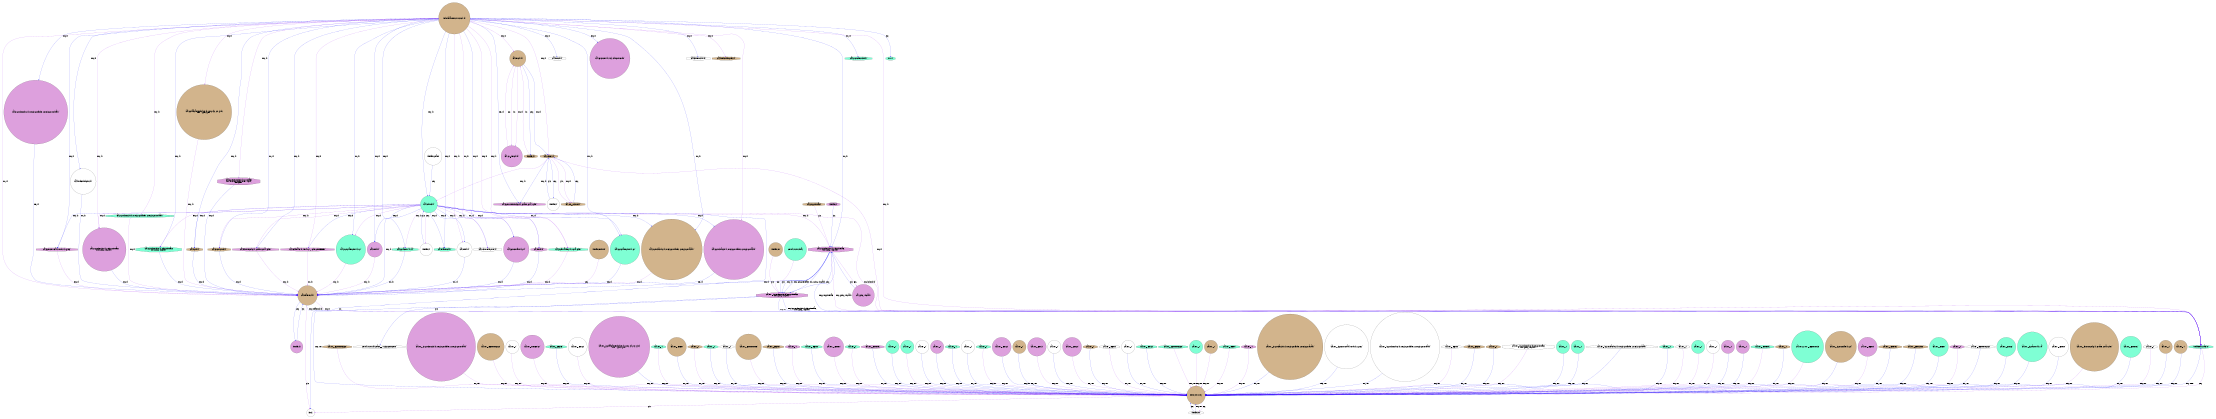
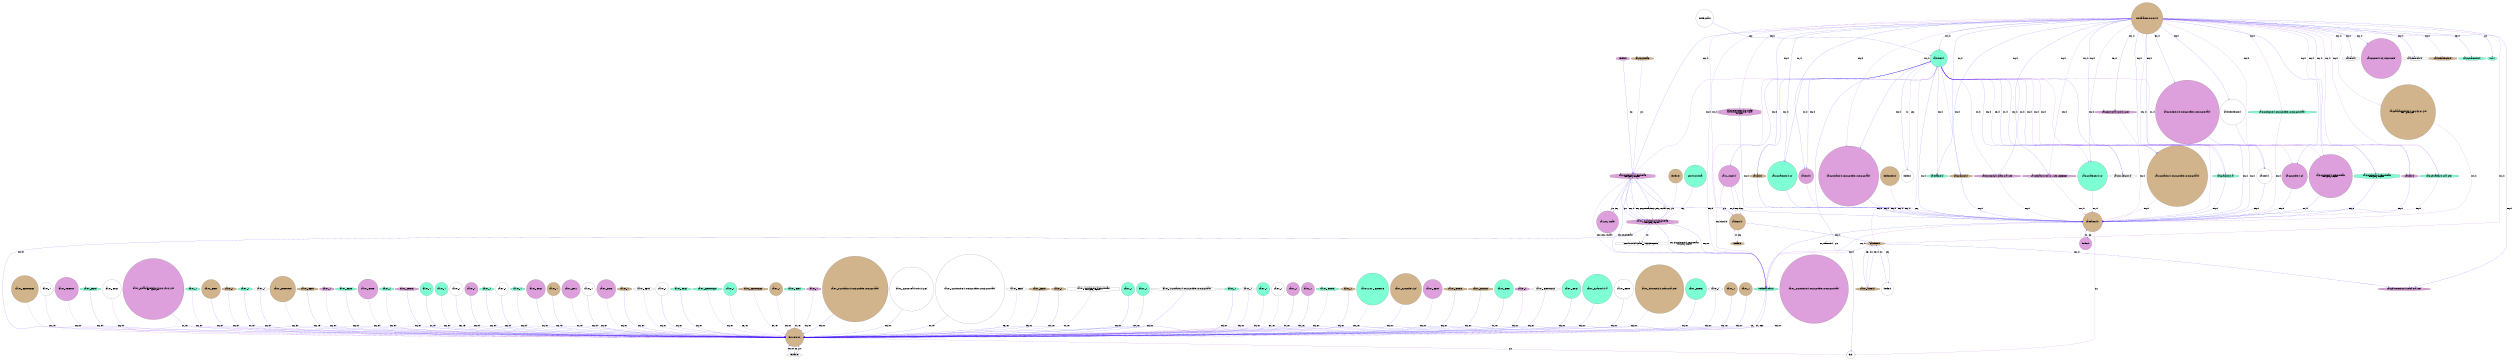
  digraph {
    node [fillcolor=aquamarine shape=circle style=filled]
    edge [arrowhead=dot color=blue]
    n1 [fillcolor=plum label="(Call,ipv6_sock_mc_join(sk, greq.gr_interface,\n\t\t\t\t\t\t &psin6->sin6_addr))" shape=octagon]
    n2 [fillcolor=plum label="(Call,retv = ipv6_sock_mc_join(sk, greq.gr_interface,\n\t\t\t\t\t\t &psin6->sin6_addr))" shape=octagon]
    n3 [fillcolor=tan label="(Call,release_sock(sk))"]
    n4 [label="(MethodReturn,static int)" shape=octagon]
    n5 [fillcolor=plum label="(Call,&psin6->sin6_addr)"]
    n6 [fillcolor=tan label="(Return,return retv;)"]
    n7 [fillcolor=white label="(ControlStructure,if (optname == MCAST_JOIN_GROUP))" shape=octagon]
    n8 [fillcolor=white label="(Block,)"]
    n9 [fillcolor=plum label="(Identifier,sk)"]
    n10 [label="(Call,lock_sock(sk))"]
    n11 [fillcolor=tan label="(Call,ipv6_sock_ac_drop(sk, mreq.ipv6mr_ifindex, &mreq.ipv6mr_acaddr))"]
    n12 [fillcolor=tan label="(Call,ipv6_only_sock(sk))" shape=octagon]
    n13 [fillcolor=plum label="(Call,xfrm_user_policy(sk, optname, optval, optlen))" shape=octagon]
    n14 [fillcolor=plum label="(Call,sock_kmalloc(sk, sizeof(*opt) + optlen, GFP_KERNEL))" shape=octagon]
    n15 [label="(Call,ipv6_update_options(sk, opt))"]
    n16 [fillcolor=white label="(Identifier,sk)"]
    n17 [fillcolor=plum label="(Call,inet_sk(sk))"]
    n18 [label="(Call,ip6_ra_control(sk, val))" shape=octagon]
    n19 [fillcolor=white label="(Call,inet_sk(sk))"]
    n20 [fillcolor=plum label="(Call,ip6_mc_msfilter(sk, gsf))"]
    n21 [fillcolor=plum label="(Call,inet_sk(sk))" shape=octagon]
    n22 [label="(Call,ipv6_flowlabel_opt(sk, optval, optlen))" shape=octagon]
    n23 [label="(Call,ipv6_update_options(sk, opt))"]
    n24 [fillcolor=plum label="(Call,ipv6_sock_ac_join(sk, mreq.ipv6mr_ifindex, &mreq.ipv6mr_acaddr))"]
    n25 [fillcolor=plum label="(Call,ip6_mc_source(add, omode, sk, &greqs))" shape=octagon]
    n26 [fillcolor=plum label="(Call,ipv6_sock_mc_join(sk, greqs.gsr_interface,\n\t\t\t\t\t\t &psin6->sin6_addr))"]
    n27 [label="(Call,release_sock(sk))" shape=octagon]
    n28 [label="(Call,ipv6_sock_mc_drop(sk, greq.gr_interface,\n\t\t\t\t\t\t &psin6->sin6_addr))" shape=octagon]
    n29 [fillcolor=white label="(Call,sock_owned_by_user(sk))" shape=octagon]
    n30 [fillcolor=tan label="(Call,udp_sk(sk))" shape=octagon]
    n31 [fillcolor=tan label="(Call,sock_net(sk))" shape=octagon]
    n32 [fillcolor=tan label="(Call,*net = sock_net(sk))" shape=octagon]
    n33 [fillcolor=plum label="(Call,ip6_mroute_setsockopt(sk, optname, optval, optlen))" shape=octagon]
    n34 [fillcolor=white label="(Identifier,sk)"]
    n35 [fillcolor=tan label="(Call,inet6_sk(sk))"]
    n36 [fillcolor=plum label="(Call,*np = inet6_sk(sk))"]
    n37 [fillcolor=tan label="(Identifier,sk)" shape=octagon]
    n38 [fillcolor=tan label="(MethodParameterIn,struct sock *sk)"]
    n39 [fillcolor=white label="(Call,inet_csk(sk))" shape=octagon]
    n40 [fillcolor=plum label="(Call,ipv6_sock_mc_drop(sk, mreq.ipv6mr_ifindex, &mreq.ipv6mr_multiaddr))"]
    n41 [fillcolor=plum label="(Call,tcp_sync_mss(sk, icsk->icsk_pmtu_cookie))"]
    n42 [fillcolor=white label="(Call,sk_refcnt_debug_inc(sk))"]
    n43 [fillcolor=white label="(Call,fl6_free_socklist(sk))" shape=octagon]
    n44 [fillcolor=tan label="(Call,sk_refcnt_debug_dec(sk))" shape=octagon]
    n45 [label="(Call,ipv6_sock_mc_join(sk, mreq.ipv6mr_ifindex, &mreq.ipv6mr_multiaddr))" shape=octagon]
    n46 [fillcolor=tan label="(Call,ip6_datagram_send_ctl(net, sk, &msg, &fl6, opt, &junk,\n\t\t\t\t\t     &junk, &junk))"]
    n47 [label="(Call,ipv6_sock_mc_close(sk))" shape=octagon]
    n48 [fillcolor=plum label="(Call,ipv6_renew_options(sk, opt, optname,\n \t\t\t\t\t (struct ipv6_opt_hdr __user *)optval,\n \t\t\t\t\t optlen))" shape=octagon]
    1000114 [shape=octagon]
    n50 [fillcolor=white label="(Identifier,retv)" shape=octagon]
    n51 [fillcolor=tan label="(Call,retv = -EADDRNOTAVAIL)" shape=octagon]
    n52 [fillcolor=plum label="(Call,retv = ipv6_sock_mc_join(sk, mreq.ipv6mr_ifindex, &mreq.ipv6mr_multiaddr))"]
    n53 [fillcolor=tan label="(Call,retv = -EADDRNOTAVAIL)"]
    n54 [fillcolor=white label="(Call,retv = 0)"]
    n55 [fillcolor=plum label="(Call,retv = PTR_ERR(opt))"]
    n56 [label="(Call,retv = -EFAULT)" shape=octagon]
    n57 [fillcolor=white label="(Call,retv = -EINVAL)"]
    n58 [fillcolor=tan label="(Call,greq.gr_interface)" shape=octagon]
    n59 [fillcolor=plum label="(Call,retv = ip6_datagram_send_ctl(net, sk, &msg, &fl6, opt, &junk,\n\t\t\t\t\t     &junk, &junk))"]
    n60 [label="(Call,retv = 0)" shape=octagon]
    n61 [fillcolor=tan label="(Call,retv = -EPERM)"]
    n62 [fillcolor=tan label="(Call,retv = 0)" shape=octagon]
    n63 [label="(Call,retv = 0)" shape=octagon]
    n64 [fillcolor=white label="(Call,retv = 0)" shape=octagon]
    n65 [fillcolor=tan label="(Call,retv = -ENOPROTOOPT)"]
    n66 [fillcolor=tan label="(Call,retv = -EFAULT)" shape=octagon]
    n67 [fillcolor=plum label="(Call,retv = 0)" shape=octagon]
    n68 [label="(Call,retv = -EFAULT)" shape=octagon]
    n69 [fillcolor=plum label="(Call,retv = -ENODEV)"]
    n70 [label="(Call,retv = 0)" shape=octagon]
    n71 [fillcolor=plum label="(Call,retv = -ENOBUFS)" shape=octagon]
    n72 [label="(Call,retv = 0)"]
    n73 [label="(Call,retv = 0)"]
    n74 [fillcolor=white label="(Call,retv = 0)"]
    n75 [fillcolor=plum label="(Identifier,sk)" shape=octagon]
    n76 [fillcolor=tan label="(Identifier,needs_rtnl)"]
    n77 [fillcolor=plum label="(Call,retv = 0)"]
    n78 [label="(Call,retv = 0)" shape=octagon]
    n79 [fillcolor=white label="(Call,retv = 0)"]
    n80 [label="(Call,retv = 0)" shape=octagon]
    n81 [label="(ControlStructure,break;)"]
    n82 [fillcolor=plum label="(Call,retv = -EINVAL)"]
    n83 [fillcolor=tan label="(Call,retv = 0)"]
    n84 [fillcolor=plum label="(Call,retv = -EBUSY)"]
    n85 [fillcolor=white label="(Call,retv = 0)"]
    n86 [fillcolor=plum label="(Call,retv = -EINVAL)"]
    n87 [fillcolor=tan label="(Call,retv = 0)" shape=octagon]
    n88 [fillcolor=white label="(Call,retv = -EFAULT)" shape=octagon]
    n89 [fillcolor=white label="(Call,retv = 0)"]
    n90 [label="(Call,retv = -EINVAL)" shape=octagon]
    n91 [label="(Call,retv = -EADDRNOTAVAIL)" shape=octagon]
    n92 [label="(Call,retv = 0)"]
    n93 [fillcolor=tan label="(Call,retv = 0)"]
    n94 [label="(Call,retv = -EPERM)" shape=octagon]
    n95 [fillcolor=plum label="(Call,retv = 0)" shape=octagon]
    n96 [fillcolor=tan label="(Call,retv = ipv6_sock_ac_join(sk, mreq.ipv6mr_ifindex, &mreq.ipv6mr_acaddr))"]
    n97 [fillcolor=white label="(Call,retv = ip6_mc_source(add, omode, sk, &greqs))"]
    n98 [fillcolor=white label="(Call,retv = ipv6_sock_mc_drop(sk, mreq.ipv6mr_ifindex, &mreq.ipv6mr_multiaddr))"]
    n99 [fillcolor=white label="(Identifier,optname)"]
    n100 [fillcolor=white label="(Call,retv = -EFAULT)" shape=octagon]
    n101 [fillcolor=tan label="(Call,retv = -EFAULT)" shape=octagon]
    n102 [fillcolor=tan label="(Call,retv = 0)" shape=octagon]
    n103 [fillcolor=tan label="(Identifier,retv)"]
    n104 [fillcolor=white label="(Call,retv = ipv6_sock_mc_drop(sk, greq.gr_interface,\n\t\t\t\t\t\t &psin6->sin6_addr))" shape=octagon]
    n105 [label="(Call,retv = 0)"]
    n106 [label="(Call,retv = 0)"]
    n107 [fillcolor=white label="(Call,retv = ipv6_sock_ac_drop(sk, mreq.ipv6mr_ifindex, &mreq.ipv6mr_acaddr))" shape=octagon]
    n108 [label="(Call,retv = 0)" shape=octagon]
    n109 [fillcolor=white label="(Call,retv = 0)" shape=octagon]
    n110 [label="(Call,retv = 0)"]
    n111 [fillcolor=white label="(Call,retv = 0)"]
    n112 [fillcolor=plum label="(Call,retv = 0)"]
    n113 [fillcolor=plum label="(Call,retv = 0)"]
    n114 [label="(Call,retv = -ENOBUFS)" shape=octagon]
    n115 [fillcolor=tan label="(Call,retv = 0)" shape=octagon]
    n116 [label="(Call,retv && retv != -EADDRINUSE)"]
    n117 [fillcolor=tan label="(Call,retv = ip6_mc_msfilter(sk, gsf))"]
    n118 [fillcolor=plum label="(Call,retv = -EFAULT)"]
    n119 [fillcolor=tan label="(Call,retv = -ENOBUFS)" shape=octagon]
    n120 [fillcolor=tan label="(Call,retv = -ENOTCONN)" shape=octagon]
    n121 [label="(Call,retv = -EPERM)"]
    n122 [fillcolor=plum label="(Call,retv = 0)" shape=octagon]
    n123 [fillcolor=white label="(Call,retv = -EADDRNOTAVAIL)" shape=octagon]
    n124 [label="(Call,retv = -EINVAL)"]
    n125 [label="(Call,retv = ip6_ra_control(sk, val))"]
    n126 [fillcolor=white label="(Call,retv = -EPROTO)"]
    n127 [fillcolor=tan label="(Call,retv = xfrm_user_policy(sk, optname, optval, optlen))"]
    n128 [label="(Call,retv = -ENOBUFS)"]
    n129 [fillcolor=white label="(Call,retv = 0)" shape=octagon]
    n130 [fillcolor=tan label="(Call,retv = 0)"]
    n131 [fillcolor=tan label="(Call,retv = 0)"]
    n1 -> n2 [arrowhead=normal label="AST: "]
    n1 -> n2 [label="DDG: sk"]
    n1 -> n2 [label="DDG: greq.gr_interface"]
    n1 -> n2 [arrowhead=normal label="DDG: &psin6->sin6_addr"]
    n1 -> n3 [arrowhead=normal label="DDG: sk"]
    n1 -> n4 [label="DDG: greq.gr_interface"]
    n1 -> n4 [color=purple label="DDG: &psin6->sin6_addr"]
    n1 -> n5 [arrowhead=normal color=purple label="CFG: "]
    n2 -> n1 [label="CFG: "]
    n2 -> n4 [arrowhead=normal label="DDG: retv"]
    n2 -> n4 [label="DDG: ipv6_sock_mc_join(sk, greq.gr_interface,\n\t\t\t\t\t\t &psin6->sin6_addr)"]
    n2 -> n6 [label="DDG: retv"]
    n2 -> n7 [arrowhead=normal label="AST: "]
    n3 -> n4 [arrowhead=normal label="DDG: release_sock(sk)"]
    n3 -> n4 [color=purple label="DDG: sk"]
    n3 -> n8 [arrowhead=normal color=purple label="AST: "]
    n3 -> n9 [label="CFG: "]
    n4 -> n6 [color=purple label="CFG: "]
    n5 -> n1 [arrowhead=normal label="AST: "]
    n6 -> n4 [label="DDG: <RET>"]
    n6 -> n8 [color=purple label="AST: "]
    n6 -> n50 [arrowhead=normal color=purple label="CFG: "]
    n9 -> n3 [label="AST: "]
    n10 -> n1 [color=purple label="DDG: sk"]
    n10 -> n3 [arrowhead=normal label="DDG: sk"]
    n10 -> n4 [arrowhead=normal color=purple label="DDG: lock_sock(sk)"]
    n10 -> n8 [label="AST: "]
    n10 -> n11 [label="DDG: sk"]
    n10 -> n12 [color=purple label="DDG: sk"]
    n10 -> n13 [arrowhead=normal color=purple label="DDG: sk"]
    n10 -> n14 [arrowhead=normal label="DDG: sk"]
    n10 -> n15 [arrowhead=normal color=purple label="DDG: sk"]
    n10 -> n16 [color=purple label="CFG: "]
    n10 -> n17 [arrowhead=normal label="DDG: sk"]
    n10 -> n18 [arrowhead=normal color=purple label="DDG: sk"]
    n10 -> n19 [label="DDG: sk"]
    n10 -> n20 [arrowhead=normal color=purple label="DDG: sk"]
    n10 -> n21 [label="DDG: sk"]
    n10 -> n22 [color=purple label="DDG: sk"]
    n10 -> n23 [label="DDG: sk"]
    n10 -> n24 [arrowhead=normal label="DDG: sk"]
-   n10 -> n25 [arrowhead=normal label="DDG: sk"]
+   n10 -> n36 [arrowhead=normal label="DDG: sk"]
    n10 -> n26 [arrowhead=normal color=purple label="DDG: sk"]
    n10 -> n27 [arrowhead=normal label="DDG: sk"]
    n10 -> n28 [color=purple label="DDG: sk"]
    n10 -> n29 [arrowhead=normal label="DDG: sk"]
    n10 -> n30 [arrowhead=normal label="DDG: sk"]
    n11 -> n3 [color=purple label="DDG: sk"]
    n12 -> n3 [arrowhead=normal label="DDG: sk"]
    n13 -> n3 [color=purple label="DDG: sk"]
    n14 -> n3 [arrowhead=normal color=purple label="DDG: sk"]
    n15 -> n3 [color=purple label="DDG: sk"]
    n16 -> n10 [arrowhead=normal label="AST: "]
    n17 -> n3 [color=purple label="DDG: sk"]
    n18 -> n3 [label="DDG: sk"]
    n19 -> n3 [label="DDG: sk"]
    n20 -> n3 [label="DDG: sk"]
    n21 -> n3 [label="DDG: sk"]
    n22 -> n3 [arrowhead=normal color=purple label="DDG: sk"]
    n23 -> n3 [label="DDG: sk"]
    n24 -> n3 [label="DDG: sk"]
    n25 -> n3 [color=purple label="DDG: sk"]
    n26 -> n3 [arrowhead=normal label="DDG: sk"]
    n28 -> n3 [label="DDG: sk"]
    n30 -> n3 [arrowhead=normal label="DDG: sk"]
    n31 -> n4 [color=purple label="DDG: sk"]
    n31 -> n10 [color=purple label="DDG: sk"]
    n31 -> n32 [color=purple label="AST: "]
    n31 -> n32 [arrowhead=normal color=purple label="DDG: sk"]
    n31 -> n33 [arrowhead=normal label="DDG: sk"]
    n31 -> n34 [arrowhead=normal label="CFG: "]
    n32 -> n31 [label="CFG: "]
    n34 -> n31 [label="AST: "]
    n35 -> n31 [label="DDG: sk"]
    n35 -> n36 [arrowhead=normal color=purple label="AST: "]
    n35 -> n36 [arrowhead=normal color=purple label="DDG: sk"]
    n35 -> n37 [label="CFG: "]
    n36 -> n35 [arrowhead=normal color=purple label="CFG: "]
    n37 -> n35 [arrowhead=normal color=purple label="AST: "]
    n38 -> n1 [arrowhead=normal label="DDG: sk"]
    n38 -> n3 [arrowhead=normal color=purple label="DDG: sk"]
    n38 -> n4 [color=purple label="DDG: sk"]
    n38 -> n10 [label="DDG: sk"]
    n38 -> n11 [arrowhead=normal label="DDG: sk"]
    n38 -> n12 [arrowhead=normal label="DDG: sk"]
    n38 -> n13 [label="DDG: sk"]
    n38 -> n14 [arrowhead=normal color=purple label="DDG: sk"]
    n38 -> n15 [label="DDG: sk"]
    n38 -> n17 [arrowhead=normal label="DDG: sk"]
    n38 -> n18 [label="DDG: sk"]
    n38 -> n19 [arrowhead=normal color=purple label="DDG: sk"]
    n38 -> n20 [label="DDG: sk"]
    n38 -> n21 [color=purple label="DDG: sk"]
    n38 -> n22 [color=purple label="DDG: sk"]
    n38 -> n23 [arrowhead=normal label="DDG: sk"]
    n38 -> n24 [arrowhead=normal color=purple label="DDG: sk"]
    n38 -> n25 [label="DDG: sk"]
    n38 -> n26 [color=purple label="DDG: sk"]
    n38 -> n27 [label="DDG: sk"]
    n38 -> n28 [label="DDG: sk"]
    n38 -> n29 [arrowhead=normal color=purple label="DDG: sk"]
    n38 -> n30 [arrowhead=normal label="DDG: sk"]
    n38 -> n31 [color=purple label="DDG: sk"]
    n38 -> n33 [label="DDG: sk"]
    n38 -> n35 [color=purple label="DDG: sk"]
    n38 -> n39 [arrowhead=normal label="DDG: sk"]
    n38 -> n40 [arrowhead=normal label="DDG: sk"]
    n38 -> n41 [label="DDG: sk"]
    n38 -> n42 [arrowhead=normal label="DDG: sk"]
    n38 -> n43 [arrowhead=normal label="DDG: sk"]
    n38 -> n44 [color=purple label="DDG: sk"]
    n38 -> n45 [color=purple label="DDG: sk"]
    n38 -> n46 [arrowhead=normal color=purple label="DDG: sk"]
    n38 -> n47 [label="DDG: sk"]
    n38 -> n48 [arrowhead=normal color=purple label="DDG: sk"]
    n38 -> 1000114 [label="AST: "]
    n40 -> n3 [label="DDG: sk"]
    n42 -> n3 [arrowhead=normal label="DDG: sk"]
    n45 -> n3 [arrowhead=normal color=purple label="DDG: sk"]
    n46 -> n3 [color=purple label="DDG: sk"]
    n48 -> n3 [arrowhead=normal label="DDG: sk"]
    n50 -> n6 [arrowhead=normal label="AST: "]
    n50 -> n6 [label="DDG: retv"]
    n51 -> n6 [arrowhead=normal color=purple label="DDG: retv"]
    n52 -> n6 [color=purple label="DDG: retv"]
    n53 -> n6 [arrowhead=normal color=purple label="DDG: retv"]
    n54 -> n6 [arrowhead=normal color=purple label="DDG: retv"]
    n55 -> n6 [color=purple label="DDG: retv"]
    n56 -> n6 [arrowhead=normal label="DDG: retv"]
    n57 -> n6 [color=purple label="DDG: retv"]
    n58 -> n1 [arrowhead=normal color=purple label="AST: "]
    n59 -> n6 [arrowhead=normal label="DDG: retv"]
    n60 -> n6 [color=purple label="DDG: retv"]
    n61 -> n6 [label="DDG: retv"]
    n62 -> n6 [arrowhead=normal color=purple label="DDG: retv"]
    n63 -> n6 [arrowhead=normal label="DDG: retv"]
    n64 -> n6 [label="DDG: retv"]
    n65 -> n6 [arrowhead=normal color=purple label="DDG: retv"]
    n66 -> n6 [label="DDG: retv"]
    n67 -> n6 [color=purple label="DDG: retv"]
    n68 -> n6 [label="DDG: retv"]
    n69 -> n6 [color=purple label="DDG: retv"]
    n70 -> n6 [color=purple label="DDG: retv"]
    n71 -> n6 [label="DDG: retv"]
    n72 -> n6 [arrowhead=normal label="DDG: retv"]
    n73 -> n6 [arrowhead=normal color=purple label="DDG: retv"]
    n74 -> n6 [arrowhead=normal label="DDG: retv"]
    n75 -> n1 [label="AST: "]
    n76 -> n3 [color=purple label="CFG: "]
    n77 -> n6 [label="DDG: retv"]
    n78 -> n6 [label="DDG: retv"]
    n79 -> n6 [label="DDG: retv"]
    n80 -> n6 [arrowhead=normal color=purple label="DDG: retv"]
    n81 -> n2 [color=purple label="CFG: "]
    n82 -> n6 [arrowhead=normal label="DDG: retv"]
    n83 -> n6 [label="DDG: retv"]
    n84 -> n6 [color=purple label="DDG: retv"]
    n85 -> n6 [label="DDG: retv"]
    n86 -> n6 [arrowhead=normal color=purple label="DDG: retv"]
    n87 -> n6 [arrowhead=normal label="DDG: retv"]
    n88 -> n6 [arrowhead=normal color=purple label="DDG: retv"]
    n89 -> n6 [arrowhead=normal label="DDG: retv"]
    n90 -> n6 [label="DDG: retv"]
    n91 -> n6 [color=purple label="DDG: retv"]
    n92 -> n6 [arrowhead=normal color=purple label="DDG: retv"]
    n93 -> n6 [arrowhead=normal color=purple label="DDG: retv"]
    n94 -> n6 [color=purple label="DDG: retv"]
    n95 -> n6 [arrowhead=normal color=purple label="DDG: retv"]
    n96 -> n6 [arrowhead=normal label="DDG: retv"]
    n97 -> n6 [label="DDG: retv"]
    n98 -> n6 [arrowhead=normal label="DDG: retv"]
    n99 -> n10 [arrowhead=normal label="CFG: "]
    n100 -> n6 [color=purple label="DDG: retv"]
    n101 -> n6 [label="DDG: retv"]
    n102 -> n6 [arrowhead=normal label="DDG: retv"]
    n103 -> n2 [color=purple label="AST: "]
    n104 -> n6 [arrowhead=normal color=purple label="DDG: retv"]
    n105 -> n6 [label="DDG: retv"]
    n106 -> n6 [label="DDG: retv"]
    n107 -> n6 [label="DDG: retv"]
    n108 -> n6 [arrowhead=normal label="DDG: retv"]
    n109 -> n6 [arrowhead=normal color=purple label="DDG: retv"]
    n110 -> n6 [color=purple label="DDG: retv"]
    n111 -> n6 [arrowhead=normal color=purple label="DDG: retv"]
    n112 -> n6 [label="DDG: retv"]
    n113 -> n6 [label="DDG: retv"]
    n114 -> n6 [arrowhead=normal color=purple label="DDG: retv"]
    n115 -> n6 [arrowhead=normal label="DDG: retv"]
    n116 -> n6 [color=purple label="DDG: retv"]
    n117 -> n6 [arrowhead=normal label="DDG: retv"]
    n118 -> n6 [arrowhead=normal color=purple label="DDG: retv"]
    n119 -> n6 [arrowhead=normal label="DDG: retv"]
    n120 -> n6 [arrowhead=normal label="DDG: retv"]
    n121 -> n6 [arrowhead=normal label="DDG: retv"]
    n122 -> n6 [color=purple label="DDG: retv"]
    n123 -> n6 [label="DDG: retv"]
    n124 -> n6 [label="DDG: retv"]
    n125 -> n6 [label="DDG: retv"]
    n126 -> n6 [label="DDG: retv"]
    n127 -> n6 [color=purple label="DDG: retv"]
    n128 -> n6 [arrowhead=normal label="DDG: retv"]
    n129 -> n6 [arrowhead=normal color=purple label="DDG: retv"]
    n130 -> n6 [arrowhead=normal label="DDG: retv"]
    n131 -> n6 [arrowhead=normal label="DDG: retv"]
  }
